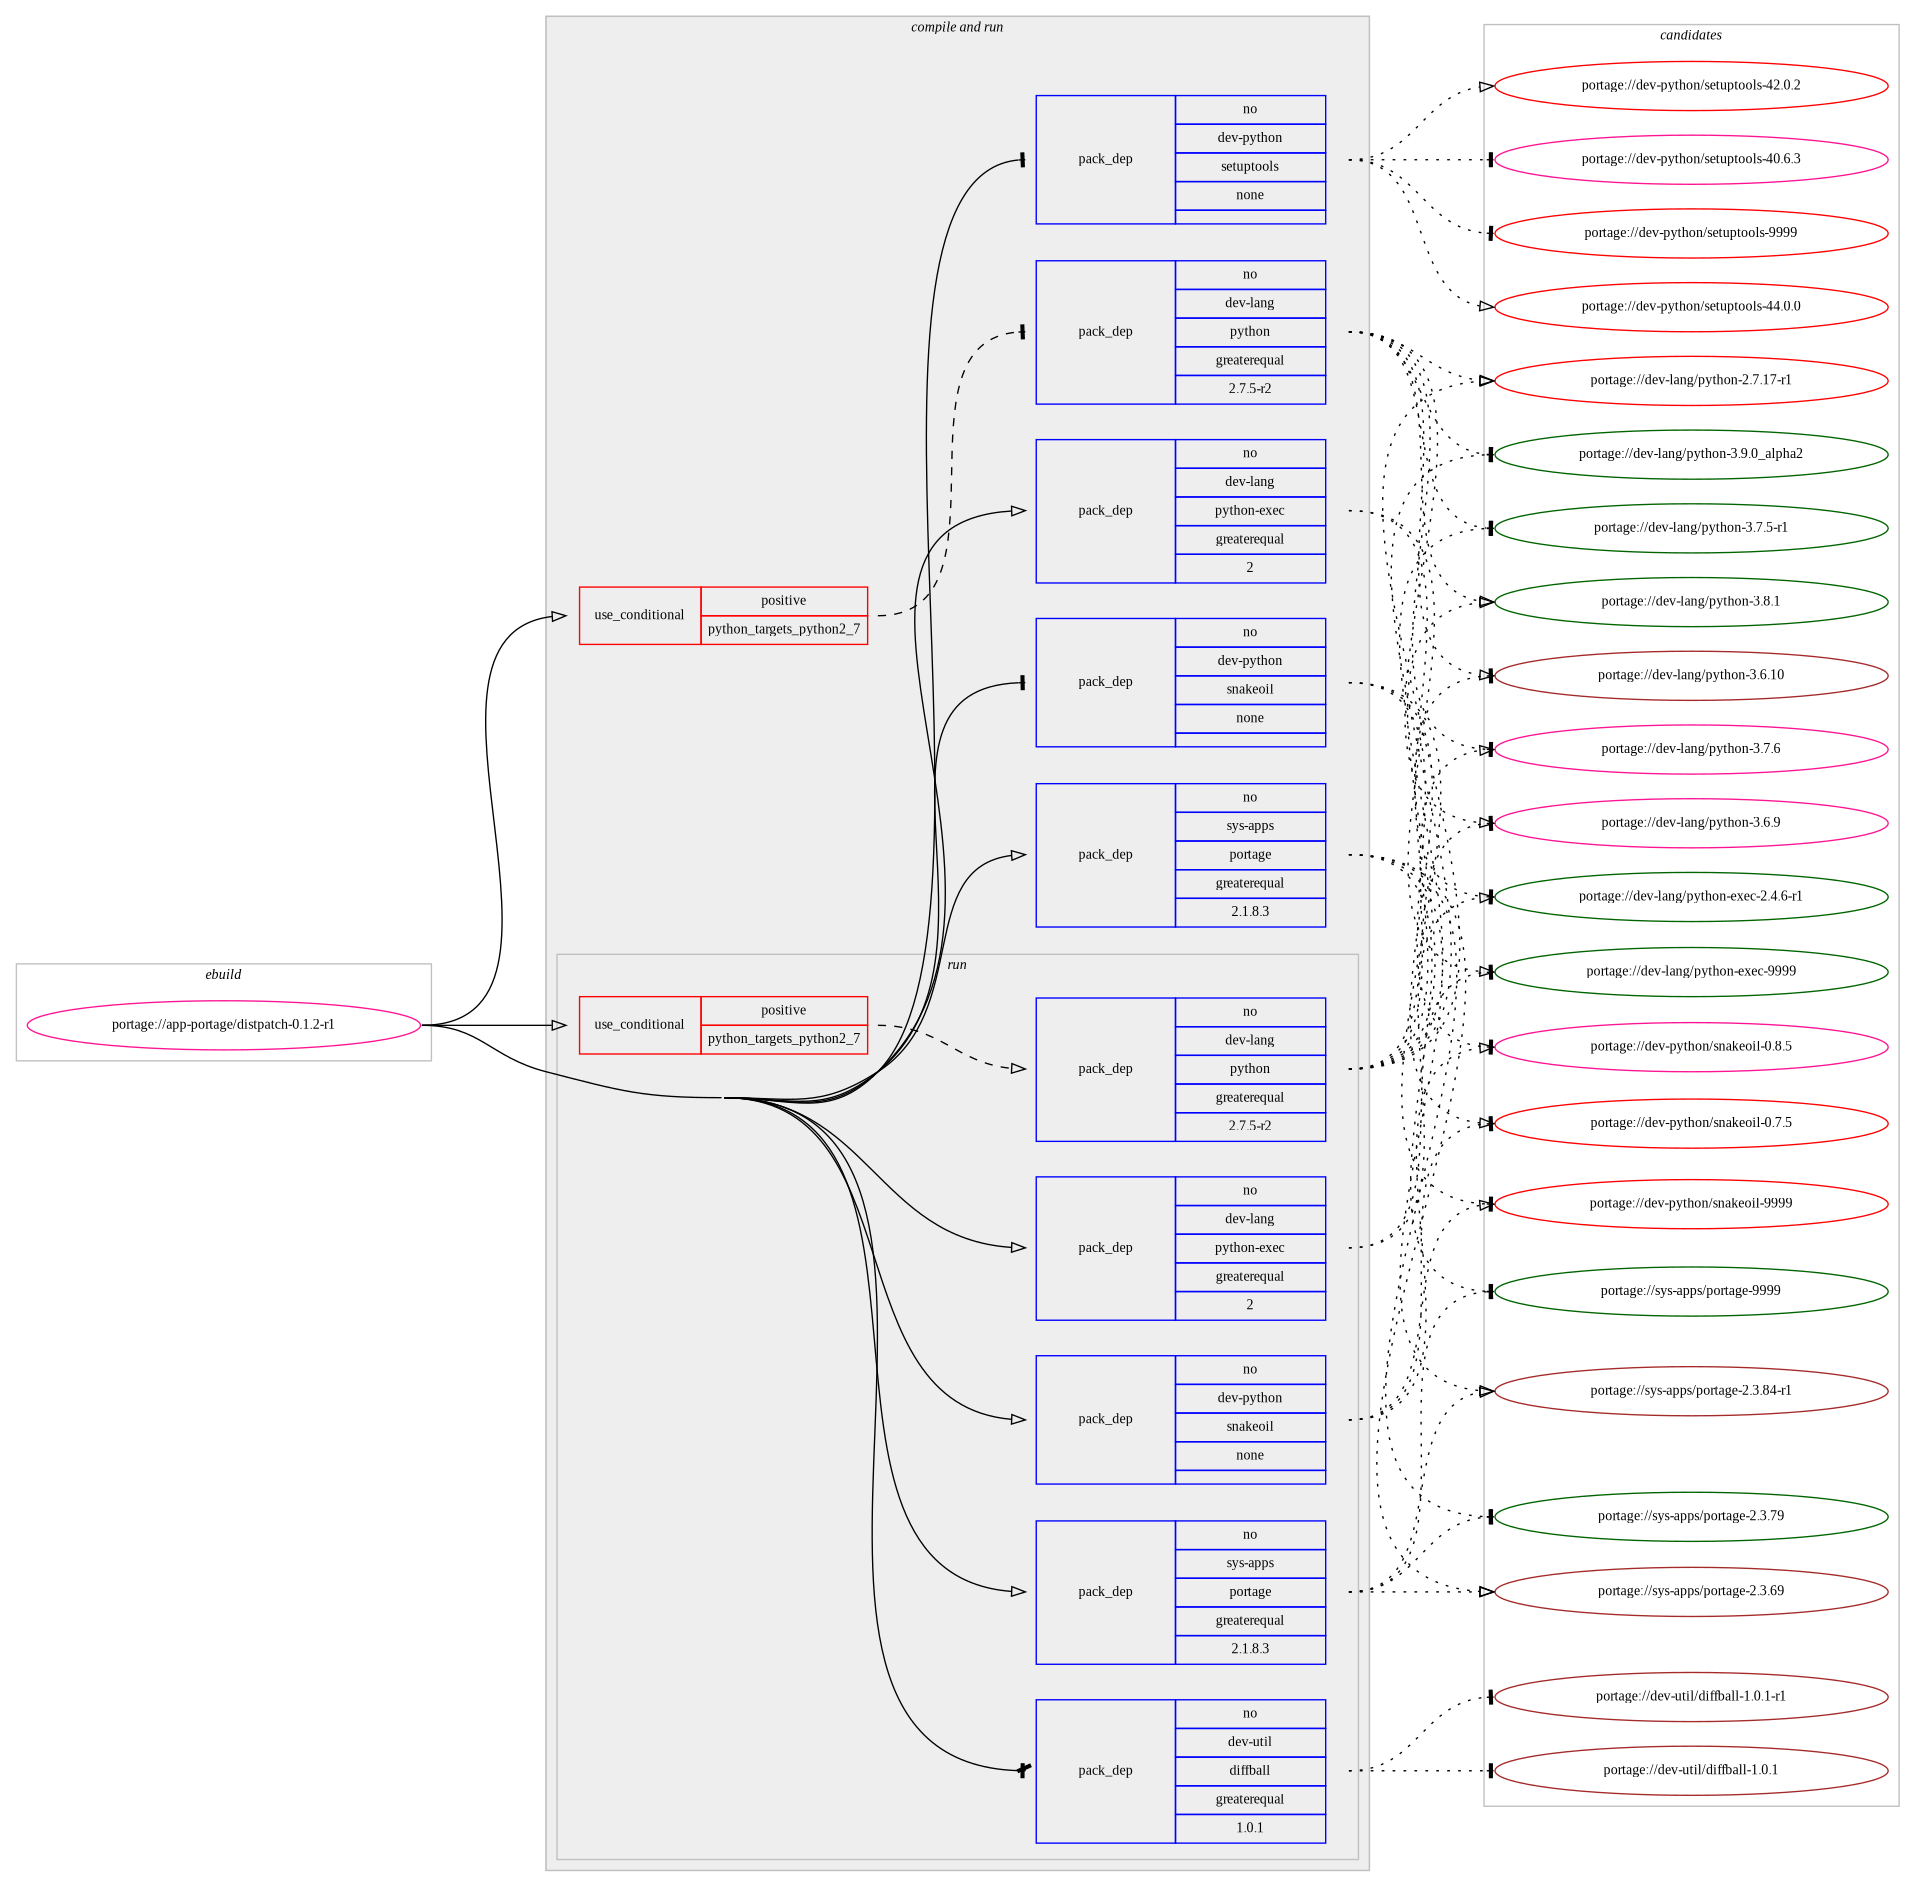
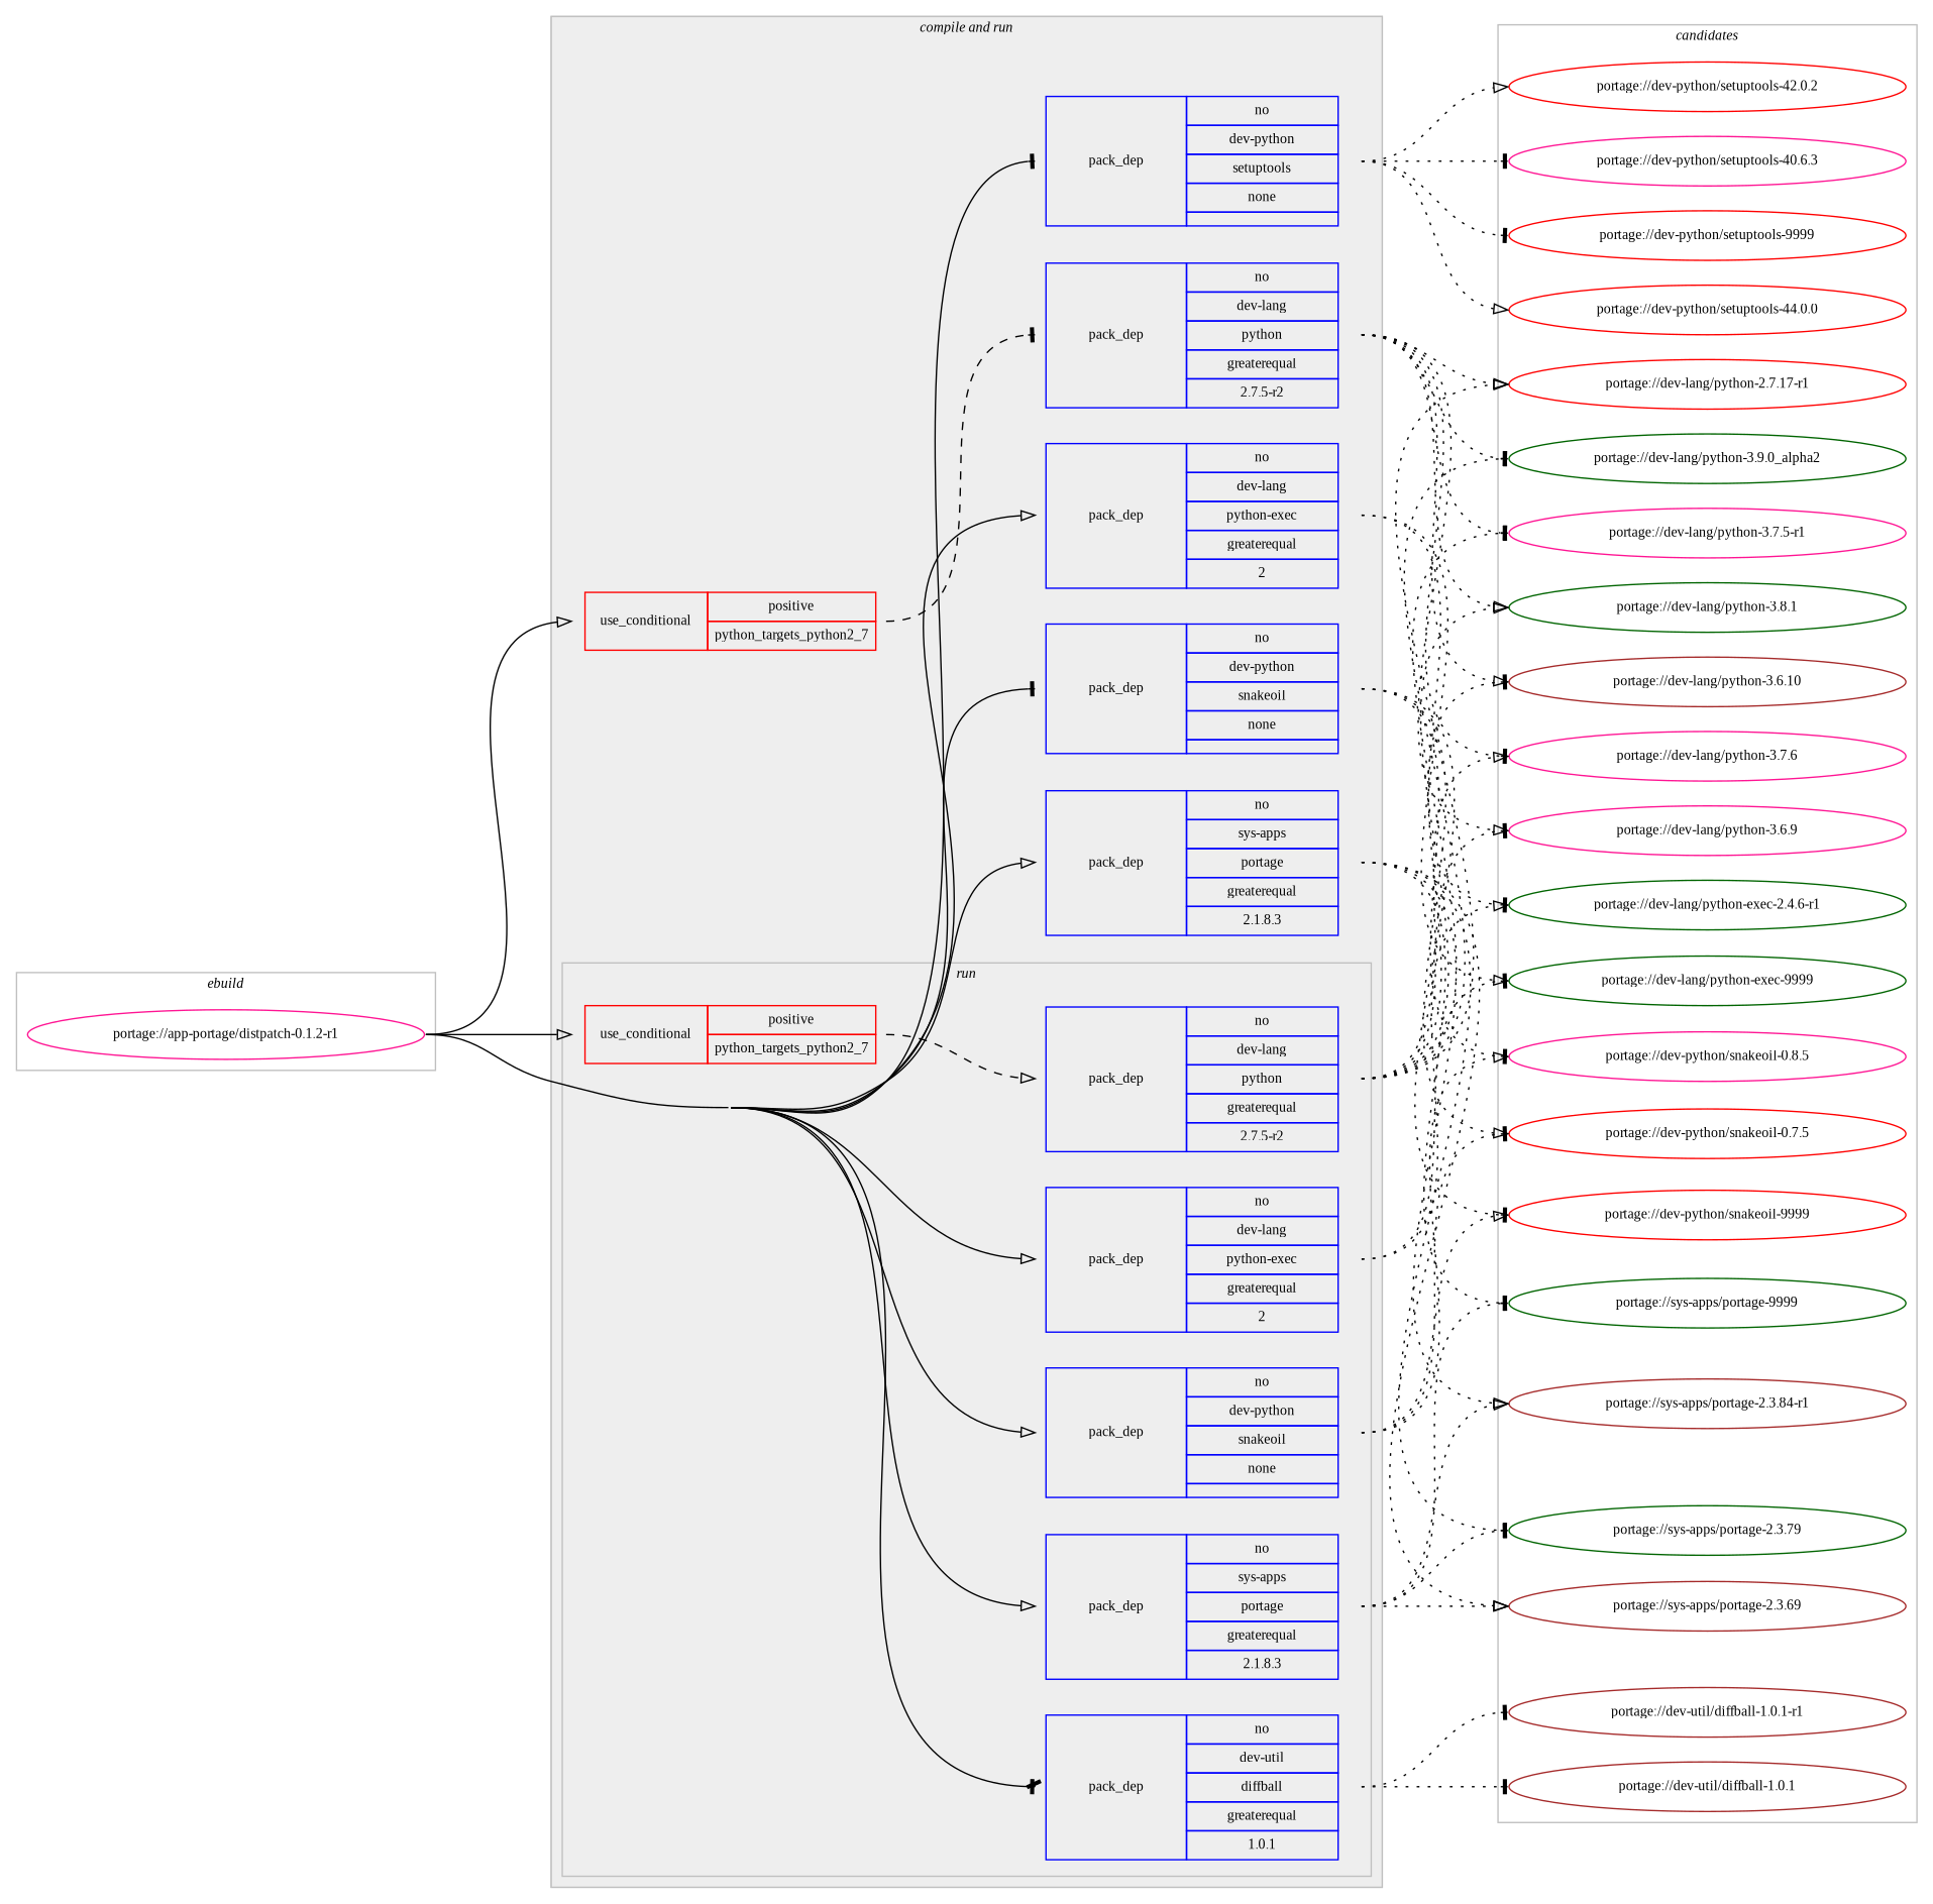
  digraph {
    compound=true
    concentrate=true
    fontname="Liberation Serif"
    fontsize=10
    newrank=true
    rankdir=LR
    ranksep=1.5
    node [color=blue fontname="Liberation Serif" fontsize=10]
    edge [arrowhead=onormal fontname="Liberation Serif" headport=w style=dotted tailport=e weight=100]
    n1 [color=deeppink label="portage://app-portage/distpatch-0.1.2-r1" width=4]
    n2 [label=<<TABLE BORDER="0" CELLBORDER="1" CELLSPACING="0" CELLPADDING="4" WIDTH="220"><TR><TD ROWSPAN="6" CELLPADDING="30">pack_dep</TD></TR><TR><TD WIDTH="110">no</TD></TR><TR><TD>dev-lang</TD></TR><TR><TD>python</TD></TR><TR><TD>greaterequal</TD></TR><TR><TD>2.7.5-r2</TD></TR></TABLE>> shape=none]
    n3 [color=red label=<<TABLE BORDER="0" CELLBORDER="1" CELLSPACING="0" CELLPADDING="4"><TR><TD ROWSPAN="3" CELLPADDING="10">use_conditional</TD></TR><TR><TD>positive</TD></TR><TR><TD>python_targets_python2_7</TD></TR></TABLE>> shape=none]
    n4 [label=<<TABLE BORDER="0" CELLBORDER="1" CELLSPACING="0" CELLPADDING="4" WIDTH="220"><TR><TD ROWSPAN="6" CELLPADDING="30">pack_dep</TD></TR><TR><TD WIDTH="110">no</TD></TR><TR><TD>dev-lang</TD></TR><TR><TD>python-exec</TD></TR><TR><TD>greaterequal</TD></TR><TR><TD>2</TD></TR></TABLE>> shape=none]
    n5 [label=<<TABLE BORDER="0" CELLBORDER="1" CELLSPACING="0" CELLPADDING="4" WIDTH="220"><TR><TD ROWSPAN="6" CELLPADDING="30">pack_dep</TD></TR><TR><TD WIDTH="110">no</TD></TR><TR><TD>dev-python</TD></TR><TR><TD>setuptools</TD></TR><TR><TD>none</TD></TR><TR><TD></TD></TR></TABLE>> shape=none]
    n6 [label=<<TABLE BORDER="0" CELLBORDER="1" CELLSPACING="0" CELLPADDING="4" WIDTH="220"><TR><TD ROWSPAN="6" CELLPADDING="30">pack_dep</TD></TR><TR><TD WIDTH="110">no</TD></TR><TR><TD>dev-python</TD></TR><TR><TD>snakeoil</TD></TR><TR><TD>none</TD></TR><TR><TD></TD></TR></TABLE>> shape=none]
    n7 [label=<<TABLE BORDER="0" CELLBORDER="1" CELLSPACING="0" CELLPADDING="4" WIDTH="220"><TR><TD ROWSPAN="6" CELLPADDING="30">pack_dep</TD></TR><TR><TD WIDTH="110">no</TD></TR><TR><TD>sys-apps</TD></TR><TR><TD>portage</TD></TR><TR><TD>greaterequal</TD></TR><TR><TD>2.1.8.3</TD></TR></TABLE>> shape=none]
    n8 [label=<<TABLE BORDER="0" CELLBORDER="1" CELLSPACING="0" CELLPADDING="4" WIDTH="220"><TR><TD ROWSPAN="6" CELLPADDING="30">pack_dep</TD></TR><TR><TD WIDTH="110">no</TD></TR><TR><TD>sys-apps</TD></TR><TR><TD>portage</TD></TR><TR><TD>greaterequal</TD></TR><TR><TD>2.1.8.3</TD></TR></TABLE>> shape=none]
    n9 [label=<<TABLE BORDER="0" CELLBORDER="1" CELLSPACING="0" CELLPADDING="4" WIDTH="220"><TR><TD ROWSPAN="6" CELLPADDING="30">pack_dep</TD></TR><TR><TD WIDTH="110">no</TD></TR><TR><TD>dev-lang</TD></TR><TR><TD>python</TD></TR><TR><TD>greaterequal</TD></TR><TR><TD>2.7.5-r2</TD></TR></TABLE>> shape=none]
    n10 [color=red label=<<TABLE BORDER="0" CELLBORDER="1" CELLSPACING="0" CELLPADDING="4"><TR><TD ROWSPAN="3" CELLPADDING="10">use_conditional</TD></TR><TR><TD>positive</TD></TR><TR><TD>python_targets_python2_7</TD></TR></TABLE>> shape=none]
    n11 [label=<<TABLE BORDER="0" CELLBORDER="1" CELLSPACING="0" CELLPADDING="4" WIDTH="220"><TR><TD ROWSPAN="6" CELLPADDING="30">pack_dep</TD></TR><TR><TD WIDTH="110">no</TD></TR><TR><TD>dev-lang</TD></TR><TR><TD>python-exec</TD></TR><TR><TD>greaterequal</TD></TR><TR><TD>2</TD></TR></TABLE>> shape=none]
    n12 [label=<<TABLE BORDER="0" CELLBORDER="1" CELLSPACING="0" CELLPADDING="4" WIDTH="220"><TR><TD ROWSPAN="6" CELLPADDING="30">pack_dep</TD></TR><TR><TD WIDTH="110">no</TD></TR><TR><TD>dev-python</TD></TR><TR><TD>snakeoil</TD></TR><TR><TD>none</TD></TR><TR><TD></TD></TR></TABLE>> shape=none]
    n13 [label=<<TABLE BORDER="0" CELLBORDER="1" CELLSPACING="0" CELLPADDING="4" WIDTH="220"><TR><TD ROWSPAN="6" CELLPADDING="30">pack_dep</TD></TR><TR><TD WIDTH="110">no</TD></TR><TR><TD>dev-util</TD></TR><TR><TD>diffball</TD></TR><TR><TD>greaterequal</TD></TR><TR><TD>1.0.1</TD></TR></TABLE>> shape=none]
    n14 [color=darkgreen label="portage://dev-lang/python-3.9.0_alpha2" width=4]
    n15 [color=darkgreen label="portage://dev-lang/python-3.8.1" width=4]
    n16 [color=deeppink label="portage://dev-lang/python-3.7.6" width=4]
-   n17 [color=darkgreen label="portage://dev-lang/python-3.7.5-r1" width=4]
+   n17 [color=deeppink label="portage://dev-lang/python-3.7.5-r1" width=4]
    n18 [color=deeppink label="portage://dev-lang/python-3.6.9" width=4]
    n19 [color=brown label="portage://dev-lang/python-3.6.10" width=4]
    n20 [color=red label="portage://dev-lang/python-2.7.17-r1" width=4]
    n21 [color=darkgreen label="portage://dev-lang/python-exec-9999" width=4]
    n22 [color=darkgreen label="portage://dev-lang/python-exec-2.4.6-r1" width=4]
    n23 [color=red label="portage://dev-python/setuptools-9999" width=4]
    n24 [color=red label="portage://dev-python/setuptools-44.0.0" width=4]
    n25 [color=red label="portage://dev-python/setuptools-42.0.2" width=4]
    n26 [color=deeppink label="portage://dev-python/setuptools-40.6.3" width=4]
    n27 [color=red label="portage://dev-python/snakeoil-9999" width=4]
    n28 [color=deeppink label="portage://dev-python/snakeoil-0.8.5" width=4]
    n29 [color=red label="portage://dev-python/snakeoil-0.7.5" width=4]
    n30 [color=darkgreen label="portage://sys-apps/portage-9999" width=4]
    n31 [color=brown label="portage://sys-apps/portage-2.3.84-r1" width=4]
    n32 [color=darkgreen label="portage://sys-apps/portage-2.3.79" width=4]
    n33 [color=brown label="portage://sys-apps/portage-2.3.69" width=4]
    n34 [color=brown label="portage://dev-util/diffball-1.0.1-r1" width=4]
    n35 [color=brown label="portage://dev-util/diffball-1.0.1" width=4]
    subgraph cluster_1 {
      color=gray
      label=<<i>ebuild</i>>
      n1
    }
    subgraph cluster_2 {
      color=gray
      label=<<i>dependencies</i>>
      subgraph cluster_3 {
        color=gray
        fillcolor="#eeeeee"
        label=<<i>compile</i>>
        style=filled
        subgraph sub_4 {
          color=gray
          fillcolor="#eeeeee"
          label=<<i>compile</i>>
          style=filled
          n3
          subgraph sub_5 {
            color=gray
            fillcolor="#eeeeee"
            label=<<i>compile</i>>
            style=filled
            n2
          }
        }
        subgraph sub_6 {
          color=gray
          fillcolor="#eeeeee"
          label=<<i>compile</i>>
          style=filled
          n4
        }
        subgraph sub_7 {
          color=gray
          fillcolor="#eeeeee"
          label=<<i>compile</i>>
          style=filled
          n5
        }
        subgraph sub_8 {
          color=gray
          fillcolor="#eeeeee"
          label=<<i>compile</i>>
          style=filled
          n6
        }
        subgraph sub_9 {
          color=gray
          fillcolor="#eeeeee"
          label=<<i>compile</i>>
          style=filled
          n7
        }
      }
      subgraph cluster_10 {
        color=gray
        fillcolor="#eeeeee"
        label=<<i>compile and run</i>>
        style=filled
      }
      subgraph cluster_11 {
        color=gray
        fillcolor="#eeeeee"
        label=<<i>run</i>>
        style=filled
        subgraph sub_12 {
          color=gray
          fillcolor="#eeeeee"
          label=<<i>run</i>>
          style=filled
          n8
        }
        subgraph sub_13 {
          color=gray
          fillcolor="#eeeeee"
          label=<<i>run</i>>
          style=filled
          n10
          subgraph sub_14 {
            color=gray
            fillcolor="#eeeeee"
            label=<<i>run</i>>
            style=filled
            n9
          }
        }
        subgraph sub_15 {
          color=gray
          fillcolor="#eeeeee"
          label=<<i>run</i>>
          style=filled
          n11
        }
        subgraph sub_16 {
          color=gray
          fillcolor="#eeeeee"
          label=<<i>run</i>>
          style=filled
          n12
        }
        subgraph sub_17 {
          color=gray
          fillcolor="#eeeeee"
          label=<<i>run</i>>
          style=filled
          n13
        }
      }
    }
    subgraph cluster_18 {
      color=gray
      label=<<i>candidates</i>>
      rank=same
      subgraph sub_19 {
        color=black
        label=<<i>candidates</i>>
        nodesep=1
        rank=same
        n14
        n15
        n16
        n17
        n18
        n19
        n20
      }
      subgraph sub_20 {
        color=black
        label=<<i>candidates</i>>
        nodesep=1
        rank=same
        n21
        n22
      }
      subgraph sub_21 {
        color=black
        label=<<i>candidates</i>>
        nodesep=1
        rank=same
        n23
        n24
        n25
        n26
      }
      subgraph sub_22 {
        color=black
        label=<<i>candidates</i>>
        nodesep=1
        rank=same
        n27
        n28
        n29
      }
      subgraph sub_23 {
        color=black
        label=<<i>candidates</i>>
        nodesep=1
        rank=same
        n30
        n31
        n32
        n33
      }
      subgraph sub_24 {
        color=black
        label=<<i>candidates</i>>
        nodesep=1
        rank=same
        n14
        n15
        n16
        n17
        n18
        n19
        n20
      }
      subgraph sub_25 {
        color=black
        label=<<i>candidates</i>>
        nodesep=1
        rank=same
        n21
        n22
      }
      subgraph sub_26 {
        color=black
        label=<<i>candidates</i>>
        nodesep=1
        rank=same
        n27
        n28
        n29
      }
      subgraph sub_27 {
        color=black
        label=<<i>candidates</i>>
        nodesep=1
        rank=same
        n34
        n35
      }
      subgraph sub_28 {
        color=black
        label=<<i>candidates</i>>
        nodesep=1
        rank=same
        n30
        n31
        n32
        n33
      }
    }
    n1 -> n3 [style=solid weight=20]
    n1 -> n4 [style=solid weight=20]
    n1 -> n5 [arrowhead=tee style=solid weight=20]
    n1 -> n6 [arrowhead=tee style=solid weight=20]
    n1 -> n7 [style=solid weight=20]
    n1 -> n8 [style=solid weight=20]
    n1 -> n10 [style=solid weight=20]
    n1 -> n11 [style=solid weight=20]
    n1 -> n12 [style=solid weight=20]
    n1 -> n13 [arrowhead=tee style=solid weight=20]
    n2 -> n14 [arrowhead=tee]
    n2 -> n15
    n2 -> n16 [arrowhead=tee]
    n2 -> n17 [arrowhead=tee]
    n2 -> n18
    n2 -> n19
    n2 -> n20
    n3 -> n2 [arrowhead=tee style=dashed weight=20]
    n4 -> n21
    n4 -> n22 [arrowhead=tee]
    n5 -> n23 [arrowhead=tee]
    n5 -> n24
    n5 -> n25
    n5 -> n26 [arrowhead=tee]
    n6 -> n27 [arrowhead=tee]
    n6 -> n28 [arrowhead=tee]
    n6 -> n29
    n7 -> n30 [arrowhead=tee]
    n7 -> n31
    n7 -> n32 [arrowhead=tee]
    n7 -> n33
    n8 -> n30 [arrowhead=tee]
    n8 -> n31
    n8 -> n32 [arrowhead=tee]
    n8 -> n33
    n9 -> n14 [arrowhead=tee]
    n9 -> n15
    n9 -> n16
    n9 -> n17 [arrowhead=tee]
    n9 -> n18 [arrowhead=tee]
    n9 -> n19 [arrowhead=tee]
    n9 -> n20
    n10 -> n9 [style=dashed weight=20]
    n11 -> n21 [arrowhead=tee]
    n11 -> n22
    n12 -> n27
    n12 -> n28
    n12 -> n29 [arrowhead=tee]
    n13 -> n34 [arrowhead=tee]
    n13 -> n35 [arrowhead=tee]
  }
